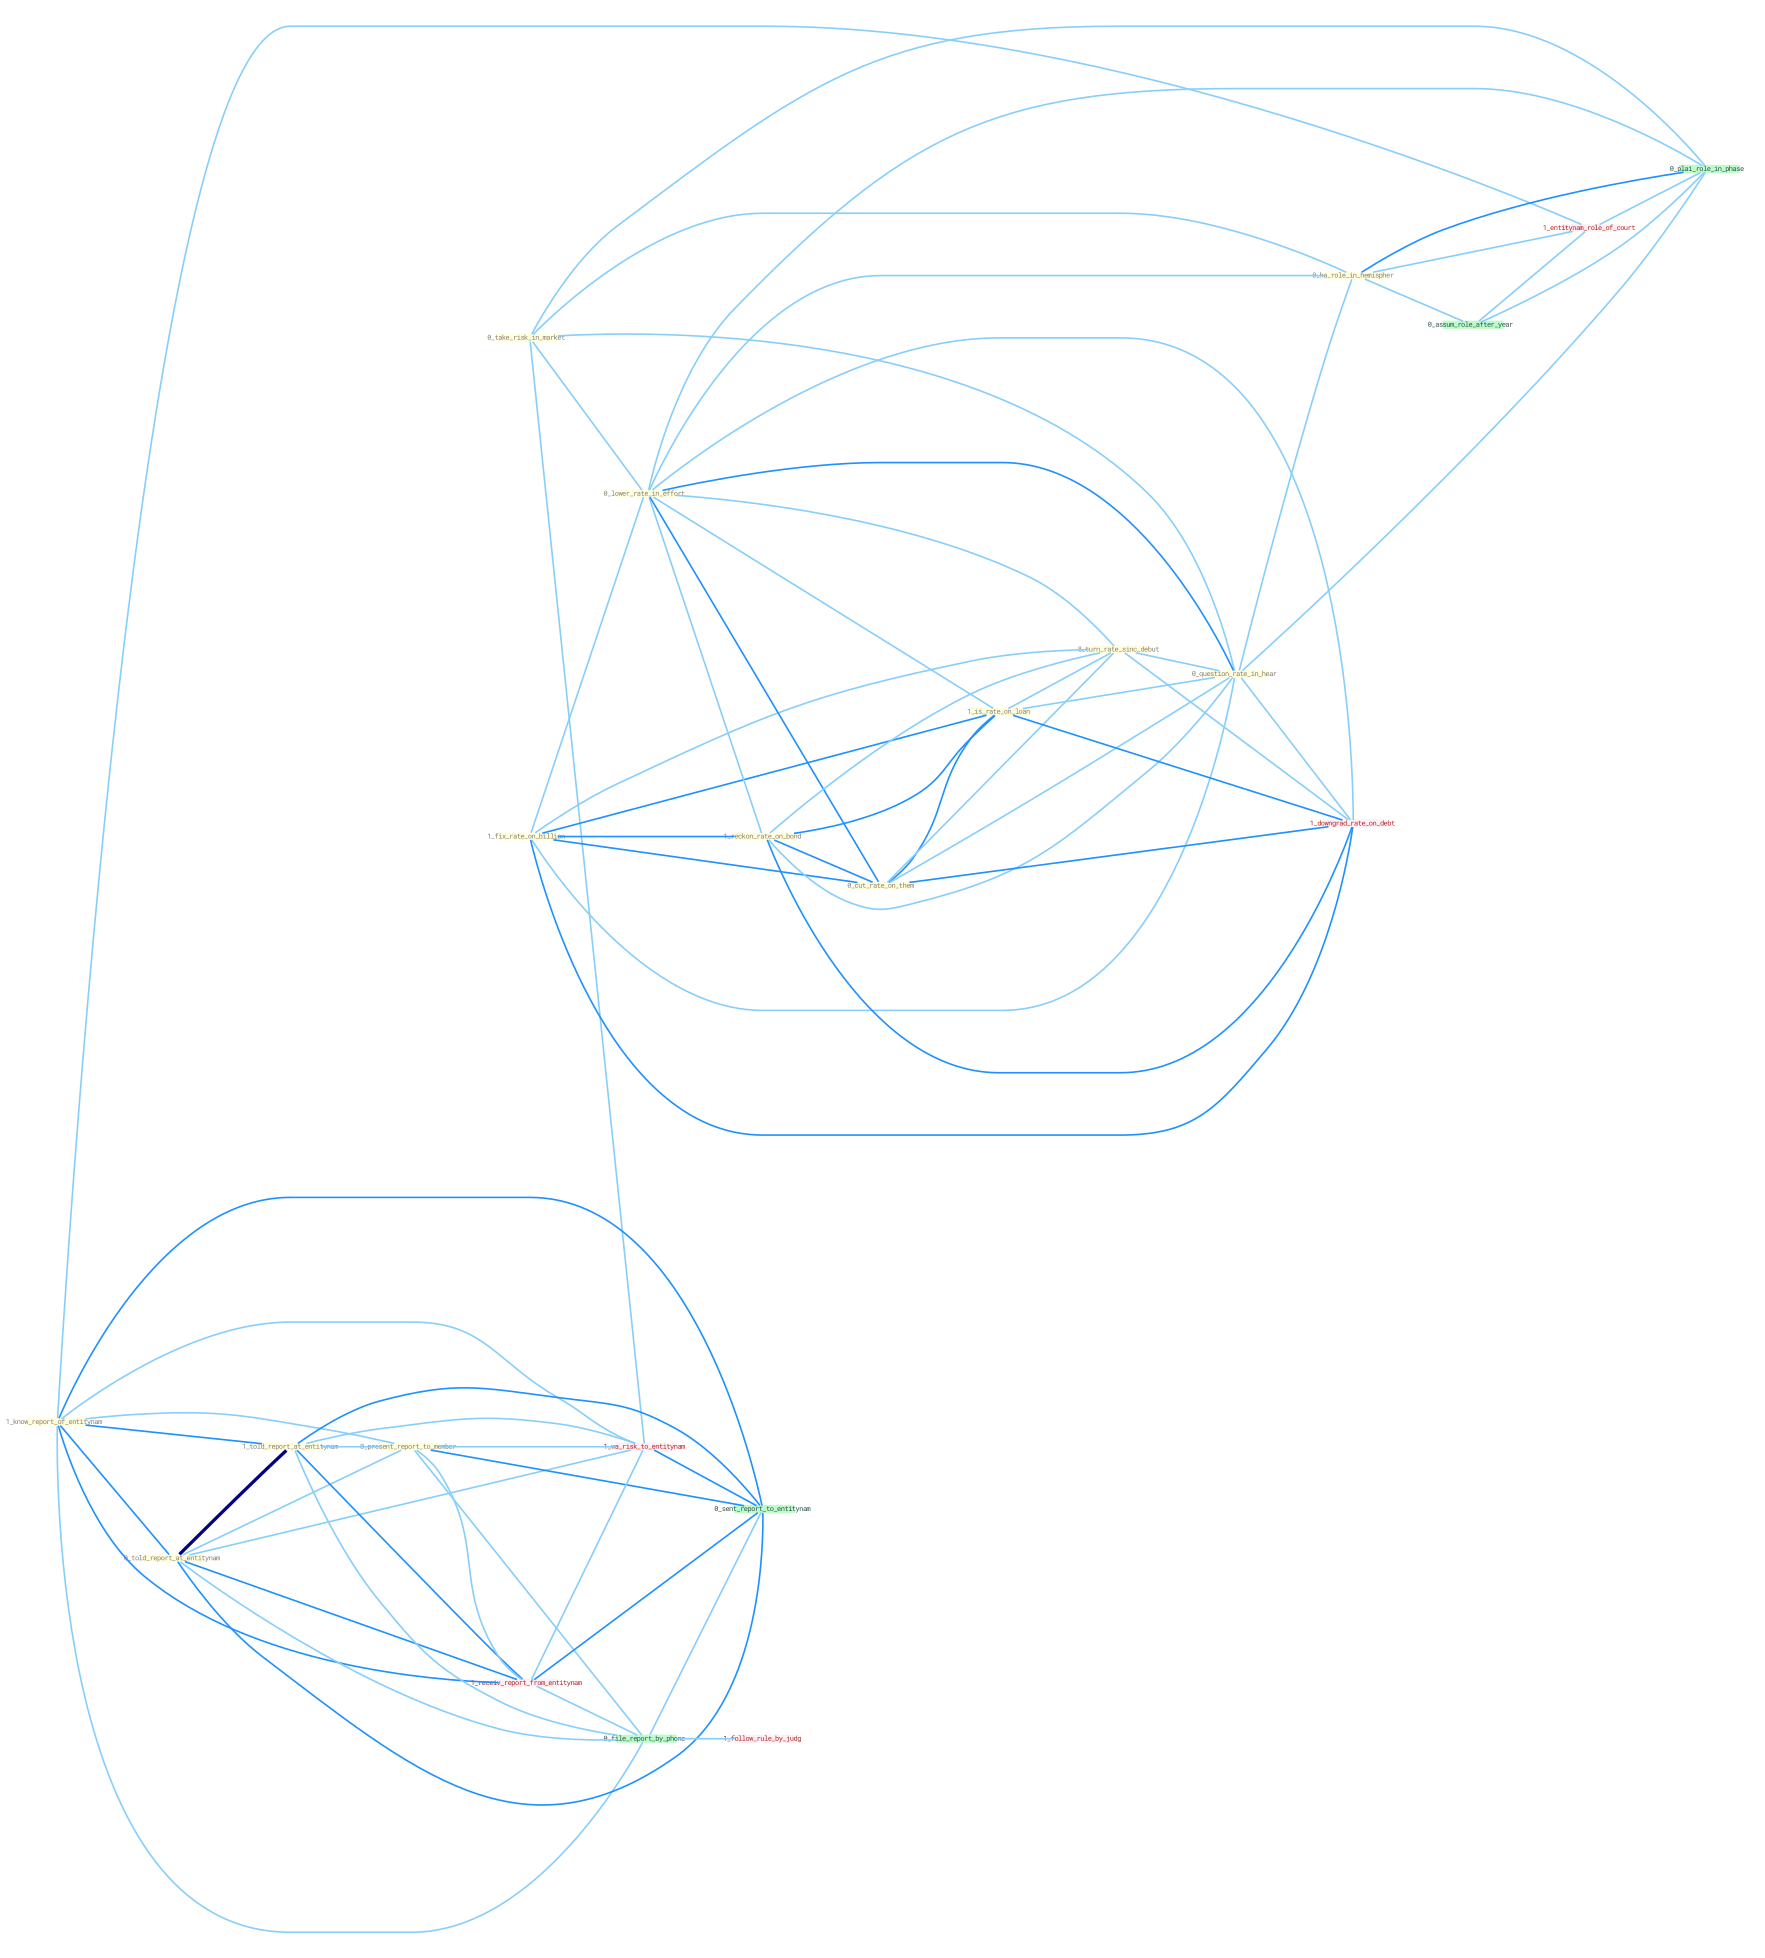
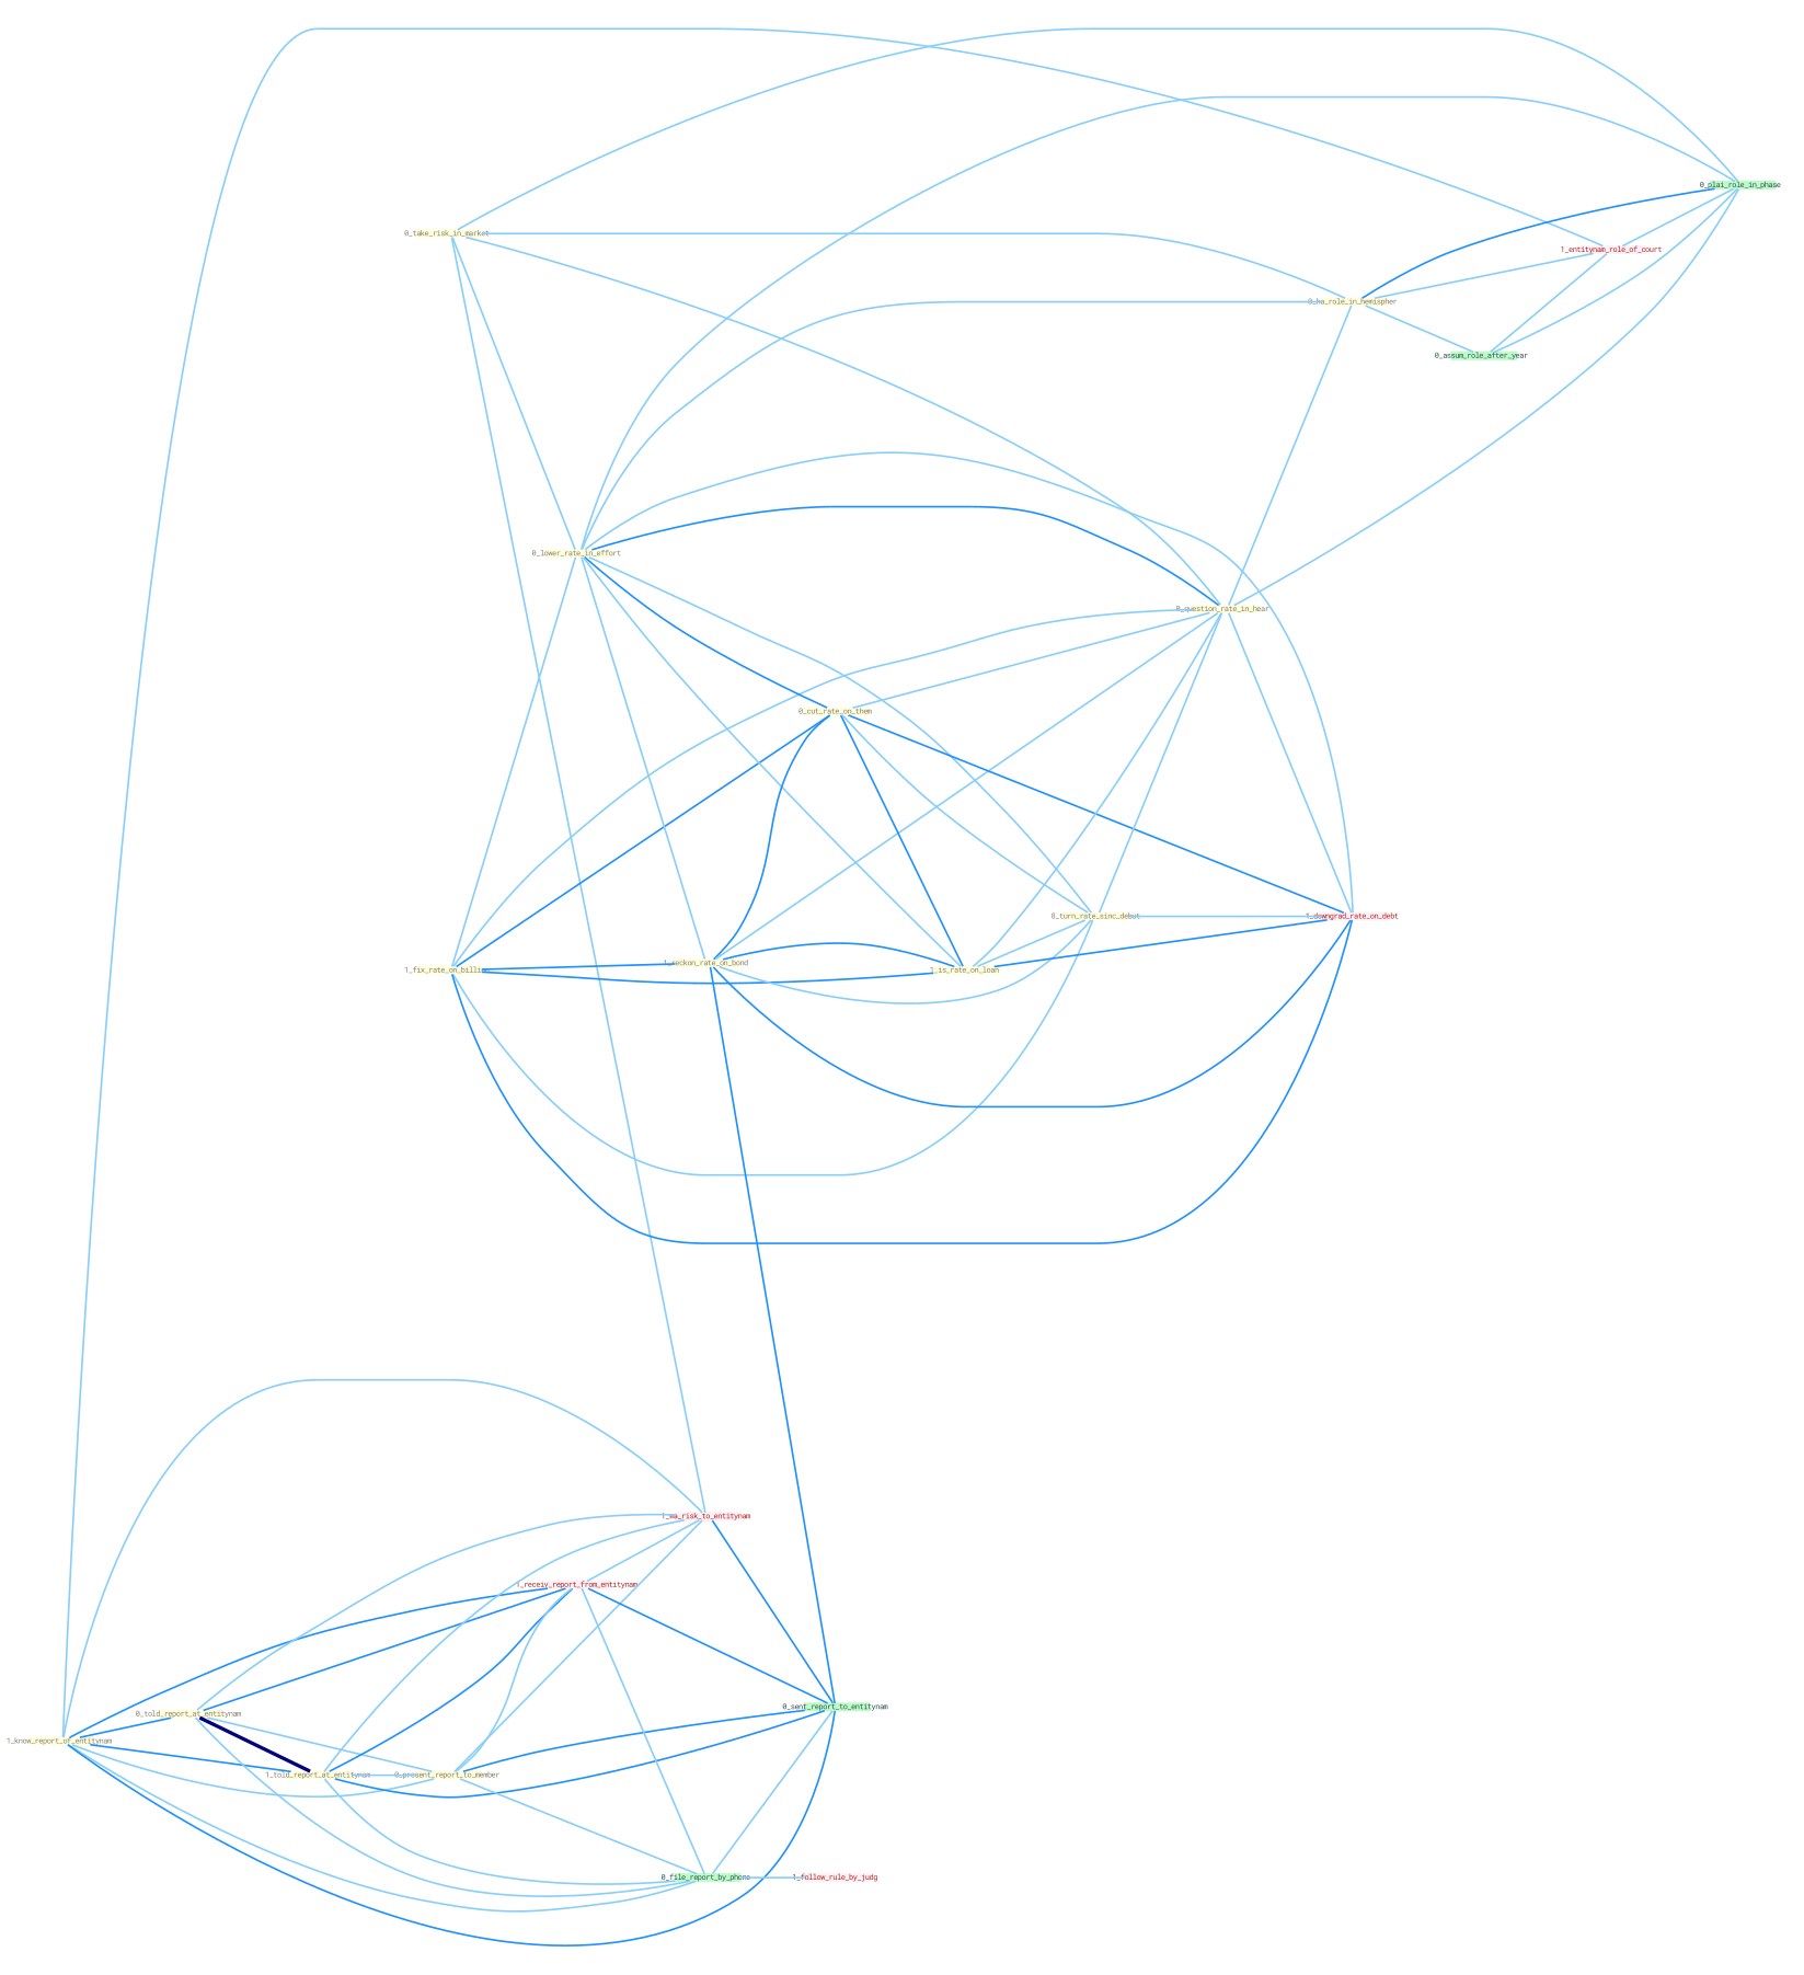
  graph {
    fontname="Roboto Mono"
    rankdir=LR
    node [color="#ffffe0" fixedsize=true fontcolor="#8b7d6b" fontname="Roboto Mono" fontsize=4 shape=polygon style=filled]
    edge [color="#87cefa" fontname="Roboto Mono" w=1]
    "0_take_risk_in_market " [height=.06 width=.5]
    "1_know_report_of_entitynam " [height=.06 width=.5]
    "0_told_report_at_entitynam " [height=.06 width=.5]
    "1_fix_rate_on_billion " [height=.06 width=.5]
    "0_lower_rate_in_effort " [height=.06 width=.5]
    "1_reckon_rate_on_bond " [height=.06 width=.5]
    "1_told_report_at_entitynam " [height=.06 width=.5]
    "0_present_report_to_member " [height=.06 width=.5]
    "0_cut_rate_on_them " [height=.06 width=.5]
    "1_is_rate_on_loan " [height=.06 width=.5]
    n11 [height=.06 label="8_turn_rate_sinc_debut" width=.5]
    "0_question_rate_in_hear " [height=.06 width=.5]
    "0_ha_role_in_hemispher " [height=.06 width=.5]
    "1_receiv_report_from_entitynam " [color="#fff0f5" fontcolor="#b22222" height=.06 width=.5]
    "1_entitynam_role_of_court " [color="#fff0f5" fontcolor="#b22222" height=.06 width=.5]
    "1_downgrad_rate_on_debt " [color="#fff0f5" fontcolor="#b22222" height=.06 width=.5]
    "1_follow_rule_by_judg " [color="#fff0f5" fontcolor="#b22222" height=.06 width=.5]
    "1_wa_risk_to_entitynam " [color="#fff0f5" fontcolor="#b22222" height=.06 width=.5]
    "0_plai_role_in_phase " [color="#BDFCC9" fontcolor="#2f4f4f" height=.06 width=.5]
    "0_file_report_by_phone " [color="#BDFCC9" fontcolor="#2f4f4f" height=.06 width=.5]
    "0_sent_report_to_entitynam " [color="#BDFCC9" fontcolor="#2f4f4f" height=.06 width=.5]
    "0_assum_role_after_year " [color="#BDFCC9" fontcolor="#2f4f4f" height=.06 width=.5]
    subgraph sub_1 {
      "0_take_risk_in_market "
      "1_know_report_of_entitynam "
      "0_told_report_at_entitynam "
      "1_fix_rate_on_billion "
      "0_lower_rate_in_effort "
      "1_reckon_rate_on_bond "
      "1_told_report_at_entitynam "
      "0_present_report_to_member "
      "0_cut_rate_on_them "
      "1_is_rate_on_loan "
      n11
      "0_question_rate_in_hear "
      "0_ha_role_in_hemispher "
    }
    subgraph sub_2 {
      "1_receiv_report_from_entitynam "
      "1_entitynam_role_of_court "
      "1_downgrad_rate_on_debt "
      "1_follow_rule_by_judg "
      "1_wa_risk_to_entitynam "
    }
    "0_take_risk_in_market " -- "0_lower_rate_in_effort "
    "0_take_risk_in_market " -- "0_question_rate_in_hear "
    "0_take_risk_in_market " -- "0_ha_role_in_hemispher "
    "0_take_risk_in_market " -- "1_wa_risk_to_entitynam "
    "0_take_risk_in_market " -- "0_plai_role_in_phase "
    "1_know_report_of_entitynam " -- "0_told_report_at_entitynam " [color="#1e90ff" w=2]
    "1_know_report_of_entitynam " -- "1_told_report_at_entitynam " [color="#1e90ff" w=2]
    "1_know_report_of_entitynam " -- "0_present_report_to_member "
    "1_know_report_of_entitynam " -- "1_receiv_report_from_entitynam " [color="#1e90ff" w=2]
    "1_know_report_of_entitynam " -- "1_entitynam_role_of_court "
    "1_know_report_of_entitynam " -- "1_wa_risk_to_entitynam "
    "1_know_report_of_entitynam " -- "0_file_report_by_phone "
    "1_know_report_of_entitynam " -- "0_sent_report_to_entitynam " [color="#1e90ff" w=2]
    "0_told_report_at_entitynam " -- "1_told_report_at_entitynam " [color="#000080" style=bold w=4]
    "0_told_report_at_entitynam " -- "0_present_report_to_member "
    "0_told_report_at_entitynam " -- "1_receiv_report_from_entitynam " [color="#1e90ff" w=2]
    "0_told_report_at_entitynam " -- "1_wa_risk_to_entitynam "
    "0_told_report_at_entitynam " -- "0_file_report_by_phone "
-   "0_told_report_at_entitynam " -- "0_sent_report_to_entitynam " [color="#1e90ff" w=2]
+   "1_reckon_rate_on_bond " -- "0_sent_report_to_entitynam " [color="#1e90ff" w=2]
    "1_fix_rate_on_billion " -- "0_lower_rate_in_effort "
    "1_fix_rate_on_billion " -- "1_reckon_rate_on_bond " [color="#1e90ff" w=2]
    "1_fix_rate_on_billion " -- "0_cut_rate_on_them " [color="#1e90ff" w=2]
    "1_fix_rate_on_billion " -- "1_is_rate_on_loan " [color="#1e90ff" w=2]
    "1_fix_rate_on_billion " -- n11
    "1_fix_rate_on_billion " -- "0_question_rate_in_hear "
    "1_fix_rate_on_billion " -- "1_downgrad_rate_on_debt " [color="#1e90ff" w=2]
    "0_lower_rate_in_effort " -- "1_reckon_rate_on_bond "
    "0_lower_rate_in_effort " -- "0_cut_rate_on_them " [color="#1e90ff"]
    "0_lower_rate_in_effort " -- "1_is_rate_on_loan "
    "0_lower_rate_in_effort " -- n11
    "0_lower_rate_in_effort " -- "0_question_rate_in_hear " [color="#1e90ff" w=2]
    "0_lower_rate_in_effort " -- "0_ha_role_in_hemispher "
    "0_lower_rate_in_effort " -- "1_downgrad_rate_on_debt "
    "0_lower_rate_in_effort " -- "0_plai_role_in_phase "
    "1_reckon_rate_on_bond " -- "0_cut_rate_on_them " [color="#1e90ff" w=2]
    "1_reckon_rate_on_bond " -- "1_is_rate_on_loan " [color="#1e90ff" w=2]
    "1_reckon_rate_on_bond " -- n11
    "1_reckon_rate_on_bond " -- "0_question_rate_in_hear "
    "1_reckon_rate_on_bond " -- "1_downgrad_rate_on_debt " [color="#1e90ff" w=2]
    "1_told_report_at_entitynam " -- "0_present_report_to_member "
    "1_told_report_at_entitynam " -- "1_receiv_report_from_entitynam " [color="#1e90ff" w=2]
    "1_told_report_at_entitynam " -- "1_wa_risk_to_entitynam "
    "1_told_report_at_entitynam " -- "0_file_report_by_phone "
    "1_told_report_at_entitynam " -- "0_sent_report_to_entitynam " [color="#1e90ff" w=2]
    "0_present_report_to_member " -- "1_receiv_report_from_entitynam "
    "0_present_report_to_member " -- "1_wa_risk_to_entitynam "
    "0_present_report_to_member " -- "0_file_report_by_phone "
    "0_present_report_to_member " -- "0_sent_report_to_entitynam " [color="#1e90ff" w=2]
    "0_cut_rate_on_them " -- "1_is_rate_on_loan " [color="#1e90ff" w=2]
    "0_cut_rate_on_them " -- n11
    "0_cut_rate_on_them " -- "0_question_rate_in_hear "
    "0_cut_rate_on_them " -- "1_downgrad_rate_on_debt " [color="#1e90ff" w=2]
    "1_is_rate_on_loan " -- n11
    "1_is_rate_on_loan " -- "0_question_rate_in_hear "
    "1_is_rate_on_loan " -- "1_downgrad_rate_on_debt " [color="#1e90ff" w=2]
    n11 -- "0_question_rate_in_hear "
    n11 -- "1_downgrad_rate_on_debt "
    "0_question_rate_in_hear " -- "0_ha_role_in_hemispher "
    "0_question_rate_in_hear " -- "1_downgrad_rate_on_debt "
    "0_question_rate_in_hear " -- "0_plai_role_in_phase "
    "0_ha_role_in_hemispher " -- "1_entitynam_role_of_court "
    "0_ha_role_in_hemispher " -- "0_plai_role_in_phase " [color="#1e90ff" w=2]
    "0_ha_role_in_hemispher " -- "0_assum_role_after_year "
    "1_receiv_report_from_entitynam " -- "1_wa_risk_to_entitynam "
    "1_receiv_report_from_entitynam " -- "0_file_report_by_phone "
    "1_receiv_report_from_entitynam " -- "0_sent_report_to_entitynam " [color="#1e90ff" w=2]
    "1_entitynam_role_of_court " -- "0_plai_role_in_phase "
    "1_wa_risk_to_entitynam " -- "0_sent_report_to_entitynam " [color="#1e90ff" w=2]
    "0_file_report_by_phone " -- "1_follow_rule_by_judg "
    "0_file_report_by_phone " -- "0_sent_report_to_entitynam "
    "0_assum_role_after_year " -- "1_entitynam_role_of_court "
    "0_assum_role_after_year " -- "0_plai_role_in_phase "
  }
